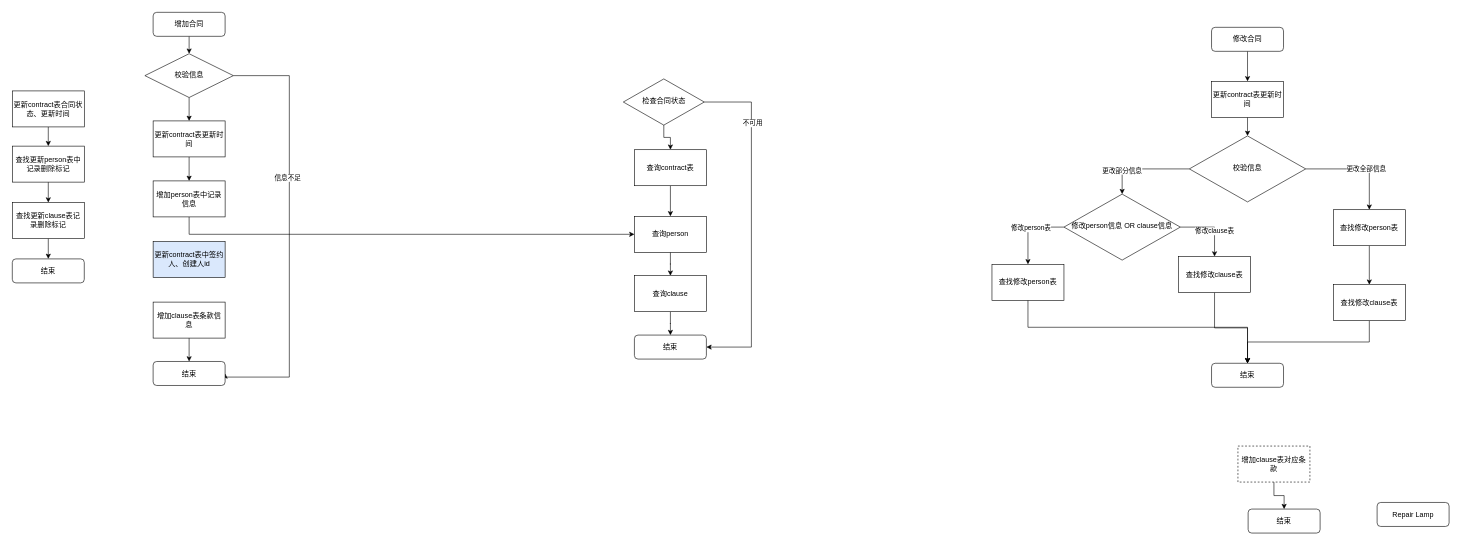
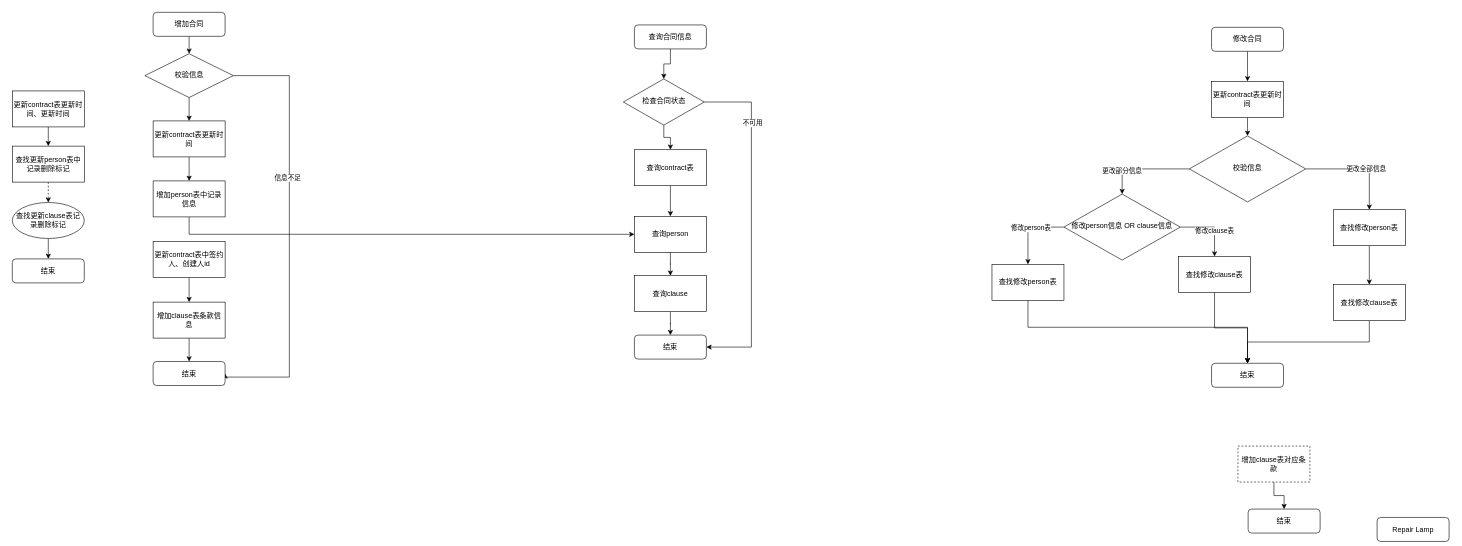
  <mxCell id="0" />
  <mxCell id="1" parent="0" />
  <mxCell id="2" style="edgeStyle=orthogonalEdgeStyle;rounded=0;orthogonalLoop=1;jettySize=auto;html=1;exitX=0.5;exitY=1;exitDx=0;exitDy=0;entryX=0.5;entryY=0;entryDx=0;entryDy=0;" edge="1" parent="1" source="3" target="16"><mxGeometry relative="1" as="geometry" /></mxCell>
  <mxCell id="3" value="修改合同" style="rounded=1;whiteSpace=wrap;html=1;fontSize=12;glass=0;strokeWidth=1;shadow=0;" parent="1" vertex="1"><mxGeometry x="2019" y="45" width="120" height="40" as="geometry" /></mxCell>
  <mxCell id="4" style="edgeStyle=orthogonalEdgeStyle;rounded=0;orthogonalLoop=1;jettySize=auto;html=1;exitX=0;exitY=0.5;exitDx=0;exitDy=0;entryX=0.5;entryY=0;entryDx=0;entryDy=0;" edge="1" parent="1" source="8" target="11"><mxGeometry relative="1" as="geometry" /></mxCell>
  <mxCell id="5" value="修改person表" style="edgeLabel;html=1;align=center;verticalAlign=middle;resizable=0;points=[];" vertex="1" connectable="0" parent="4"><mxGeometry x="0.006" y="4" relative="1" as="geometry"><mxPoint as="offset" /></mxGeometry></mxCell>
  <mxCell id="6" style="edgeStyle=orthogonalEdgeStyle;rounded=0;orthogonalLoop=1;jettySize=auto;html=1;exitX=1;exitY=0.5;exitDx=0;exitDy=0;entryX=0.5;entryY=0;entryDx=0;entryDy=0;" edge="1" parent="1" source="8" target="18"><mxGeometry relative="1" as="geometry" /></mxCell>
  <mxCell id="7" value="修改clause表" style="edgeLabel;html=1;align=center;verticalAlign=middle;resizable=0;points=[];" vertex="1" connectable="0" parent="6"><mxGeometry x="0.182" y="-1" relative="1" as="geometry"><mxPoint as="offset" /></mxGeometry></mxCell>
  <mxCell id="8" value="修改person信息 OR clause信息" style="rhombus;whiteSpace=wrap;html=1;shadow=0;fontFamily=Helvetica;fontSize=12;align=center;strokeWidth=1;spacing=6;spacingTop=-4;" parent="1" vertex="1"><mxGeometry x="1773" y="323" width="194" height="110" as="geometry" /></mxCell>
- <mxCell id="9" value="Repair Lamp" style="rounded=1;whiteSpace=wrap;html=1;fontSize=12;glass=0;strokeWidth=1;shadow=0;" parent="1" vertex="1"><mxGeometry x="2295" y="837" width="120" height="40" as="geometry" /></mxCell>
+ <mxCell id="9" value="Repair Lamp" style="rounded=1;whiteSpace=wrap;html=1;fontSize=12;glass=0;strokeWidth=1;shadow=0;" parent="1" vertex="1"><mxGeometry x="2295" y="862" width="120" height="40" as="geometry" /></mxCell>
  <mxCell id="10" style="edgeStyle=orthogonalEdgeStyle;rounded=0;orthogonalLoop=1;jettySize=auto;html=1;exitX=0.5;exitY=1;exitDx=0;exitDy=0;entryX=0.5;entryY=0;entryDx=0;entryDy=0;" edge="1" parent="1" source="11" target="29"><mxGeometry relative="1" as="geometry"><Array as="points"><mxPoint x="1713" y="545" /><mxPoint x="2079" y="545" /></Array></mxGeometry></mxCell>
  <mxCell id="11" value="&lt;span&gt;查找修改person表&lt;/span&gt;" style="rounded=0;whiteSpace=wrap;html=1;" vertex="1" parent="1"><mxGeometry x="1653" y="440" width="120" height="60" as="geometry" /></mxCell>
  <mxCell id="12" style="edgeStyle=orthogonalEdgeStyle;rounded=0;orthogonalLoop=1;jettySize=auto;html=1;exitX=0.5;exitY=1;exitDx=0;exitDy=0;" edge="1" parent="1" source="13" target="14"><mxGeometry relative="1" as="geometry" /></mxCell>
  <mxCell id="13" value="&lt;span&gt;增加clause表对应条款&lt;/span&gt;" style="rounded=0;whiteSpace=wrap;html=1;dashed=1;" vertex="1" parent="1"><mxGeometry x="2063" y="743" width="120" height="60" as="geometry" /></mxCell>
  <mxCell id="14" value="结束" style="rounded=1;whiteSpace=wrap;html=1;fontSize=12;glass=0;strokeWidth=1;shadow=0;" vertex="1" parent="1"><mxGeometry x="2080" y="848" width="120" height="40" as="geometry" /></mxCell>
  <mxCell id="15" style="edgeStyle=orthogonalEdgeStyle;rounded=0;orthogonalLoop=1;jettySize=auto;html=1;exitX=0.5;exitY=1;exitDx=0;exitDy=0;entryX=0.5;entryY=0;entryDx=0;entryDy=0;" edge="1" parent="1" source="16" target="24"><mxGeometry relative="1" as="geometry" /></mxCell>
  <mxCell id="16" value="更新contract表更新时间" style="rounded=0;whiteSpace=wrap;html=1;" vertex="1" parent="1"><mxGeometry x="2019" y="135" width="120" height="60" as="geometry" /></mxCell>
  <mxCell id="17" style="edgeStyle=orthogonalEdgeStyle;rounded=0;orthogonalLoop=1;jettySize=auto;html=1;exitX=0.5;exitY=1;exitDx=0;exitDy=0;" edge="1" parent="1" source="18" target="29"><mxGeometry relative="1" as="geometry" /></mxCell>
  <mxCell id="18" value="查找修改clause表" style="rounded=0;whiteSpace=wrap;html=1;" vertex="1" parent="1"><mxGeometry x="1964" y="427" width="120" height="60" as="geometry" /></mxCell>
  <mxCell id="19" style="edgeStyle=orthogonalEdgeStyle;rounded=0;orthogonalLoop=1;jettySize=auto;html=1;exitX=0.5;exitY=1;exitDx=0;exitDy=0;" edge="1" parent="1" source="11" target="11"><mxGeometry relative="1" as="geometry" /></mxCell>
  <mxCell id="20" style="edgeStyle=orthogonalEdgeStyle;rounded=0;orthogonalLoop=1;jettySize=auto;html=1;exitX=0;exitY=0.5;exitDx=0;exitDy=0;entryX=0.5;entryY=0;entryDx=0;entryDy=0;entryPerimeter=0;" edge="1" parent="1" source="24" target="8"><mxGeometry relative="1" as="geometry" /></mxCell>
  <mxCell id="21" value="更改部分信息" style="edgeLabel;html=1;align=center;verticalAlign=middle;resizable=0;points=[];" vertex="1" connectable="0" parent="20"><mxGeometry x="0.475" y="-1" relative="1" as="geometry"><mxPoint as="offset" /></mxGeometry></mxCell>
  <mxCell id="22" style="edgeStyle=orthogonalEdgeStyle;rounded=0;orthogonalLoop=1;jettySize=auto;html=1;exitX=1;exitY=0.5;exitDx=0;exitDy=0;entryX=0.5;entryY=0;entryDx=0;entryDy=0;" edge="1" parent="1" source="24" target="26"><mxGeometry relative="1" as="geometry" /></mxCell>
  <mxCell id="23" value="更改全部信息" style="edgeLabel;html=1;align=center;verticalAlign=middle;resizable=0;points=[];" vertex="1" connectable="0" parent="22"><mxGeometry x="0.144" y="1" relative="1" as="geometry"><mxPoint as="offset" /></mxGeometry></mxCell>
  <mxCell id="24" value="校验信息" style="rhombus;whiteSpace=wrap;html=1;shadow=0;fontFamily=Helvetica;fontSize=12;align=center;strokeWidth=1;spacing=6;spacingTop=-4;" vertex="1" parent="1"><mxGeometry x="1982" y="226" width="194" height="110" as="geometry" /></mxCell>
  <mxCell id="25" style="edgeStyle=orthogonalEdgeStyle;rounded=0;orthogonalLoop=1;jettySize=auto;html=1;exitX=0.5;exitY=1;exitDx=0;exitDy=0;entryX=0.5;entryY=0;entryDx=0;entryDy=0;" edge="1" parent="1" source="26" target="28"><mxGeometry relative="1" as="geometry" /></mxCell>
  <mxCell id="26" value="查找修改person表" style="rounded=0;whiteSpace=wrap;html=1;" vertex="1" parent="1"><mxGeometry x="2222" y="349" width="120" height="60" as="geometry" /></mxCell>
  <mxCell id="27" style="edgeStyle=orthogonalEdgeStyle;rounded=0;orthogonalLoop=1;jettySize=auto;html=1;exitX=0.5;exitY=1;exitDx=0;exitDy=0;entryX=0.5;entryY=0;entryDx=0;entryDy=0;" edge="1" parent="1" source="28" target="29"><mxGeometry relative="1" as="geometry" /></mxCell>
  <mxCell id="28" value="查找修改clause表" style="rounded=0;whiteSpace=wrap;html=1;" vertex="1" parent="1"><mxGeometry x="2222" y="474" width="120" height="60" as="geometry" /></mxCell>
  <mxCell id="29" value="结束" style="rounded=1;whiteSpace=wrap;html=1;fontSize=12;glass=0;strokeWidth=1;shadow=0;" vertex="1" parent="1"><mxGeometry x="2019" y="605" width="120" height="40" as="geometry" /></mxCell>
  <mxCell id="30" style="edgeStyle=orthogonalEdgeStyle;rounded=0;orthogonalLoop=1;jettySize=auto;html=1;exitX=0.5;exitY=1;exitDx=0;exitDy=0;entryX=0.5;entryY=0;entryDx=0;entryDy=0;" edge="1" parent="1" source="31" target="39"><mxGeometry relative="1" as="geometry" /></mxCell>
  <mxCell id="31" value="增加合同" style="rounded=1;whiteSpace=wrap;html=1;fontSize=12;glass=0;strokeWidth=1;shadow=0;" vertex="1" parent="1"><mxGeometry x="254.75" y="20" width="120" height="40" as="geometry" /></mxCell>
  <mxCell id="32" style="edgeStyle=orthogonalEdgeStyle;rounded=0;orthogonalLoop=1;jettySize=auto;html=1;exitX=0.5;exitY=1;exitDx=0;exitDy=0;entryX=0.5;entryY=0;entryDx=0;entryDy=0;" edge="1" parent="1" source="33" target="35"><mxGeometry relative="1" as="geometry" /></mxCell>
  <mxCell id="33" value="更新contract表更新时间" style="rounded=0;whiteSpace=wrap;html=1;" vertex="1" parent="1"><mxGeometry x="254.75" y="201" width="120" height="60" as="geometry" /></mxCell>
  <mxCell id="34" style="edgeStyle=orthogonalEdgeStyle;rounded=0;orthogonalLoop=1;jettySize=auto;html=1;exitX=0.5;exitY=1;exitDx=0;exitDy=0;" edge="1" parent="1" source="35" target="55"><mxGeometry relative="1" as="geometry" /></mxCell>
  <mxCell id="35" value="增加person表中记录信息" style="rounded=0;whiteSpace=wrap;html=1;" vertex="1" parent="1"><mxGeometry x="254.75" y="301" width="120" height="60" as="geometry" /></mxCell>
  <mxCell id="36" style="edgeStyle=orthogonalEdgeStyle;rounded=0;orthogonalLoop=1;jettySize=auto;html=1;exitX=0.5;exitY=1;exitDx=0;exitDy=0;entryX=0.5;entryY=0;entryDx=0;entryDy=0;" edge="1" parent="1" source="39" target="33"><mxGeometry relative="1" as="geometry" /></mxCell>
  <mxCell id="37" style="edgeStyle=orthogonalEdgeStyle;rounded=0;orthogonalLoop=1;jettySize=auto;html=1;exitX=1;exitY=0.5;exitDx=0;exitDy=0;entryX=1;entryY=0.5;entryDx=0;entryDy=0;" edge="1" parent="1" source="39" target="44"><mxGeometry relative="1" as="geometry"><mxPoint x="430.88" y="125.391" as="targetPoint" /><Array as="points"><mxPoint x="481.75" y="125" /><mxPoint x="481.75" y="628" /></Array></mxGeometry></mxCell>
  <mxCell id="38" value="信息不足" style="edgeLabel;html=1;align=center;verticalAlign=middle;resizable=0;points=[];" vertex="1" connectable="0" parent="37"><mxGeometry x="-0.257" y="-3" relative="1" as="geometry"><mxPoint as="offset" /></mxGeometry></mxCell>
  <mxCell id="39" value="校验信息" style="rhombus;whiteSpace=wrap;html=1;shadow=0;fontFamily=Helvetica;fontSize=12;align=center;strokeWidth=1;spacing=6;spacingTop=-4;" vertex="1" parent="1"><mxGeometry x="241" y="89" width="147.5" height="73" as="geometry" /></mxCell>
- <mxCell id="41" value="更新contract表中签约人、创建人id" style="rounded=0;whiteSpace=wrap;html=1;fillColor=#dae8fc;" vertex="1" parent="1"><mxGeometry x="254.75" y="402" width="120" height="60" as="geometry" /></mxCell>
+ <mxCell id="40" style="edgeStyle=orthogonalEdgeStyle;rounded=0;orthogonalLoop=1;jettySize=auto;html=1;exitX=0.5;exitY=1;exitDx=0;exitDy=0;entryX=0.5;entryY=0;entryDx=0;entryDy=0;" edge="1" parent="1" source="41" target="43"><mxGeometry relative="1" as="geometry" /></mxCell>
+ <mxCell id="41" value="更新contract表中签约人、创建人id" style="rounded=0;whiteSpace=wrap;html=1;" vertex="1" parent="1"><mxGeometry x="254.75" y="402" width="120" height="60" as="geometry" /></mxCell>
  <mxCell id="42" style="edgeStyle=orthogonalEdgeStyle;rounded=0;orthogonalLoop=1;jettySize=auto;html=1;exitX=0.5;exitY=1;exitDx=0;exitDy=0;entryX=0.5;entryY=0;entryDx=0;entryDy=0;" edge="1" parent="1" source="43" target="44"><mxGeometry relative="1" as="geometry" /></mxCell>
  <mxCell id="43" value="增加clause表条款信息" style="rounded=0;whiteSpace=wrap;html=1;" vertex="1" parent="1"><mxGeometry x="254.75" y="503" width="120" height="60" as="geometry" /></mxCell>
  <mxCell id="44" value="结束" style="rounded=1;whiteSpace=wrap;html=1;fontSize=12;glass=0;strokeWidth=1;shadow=0;" vertex="1" parent="1"><mxGeometry x="254.75" y="602" width="120" height="40" as="geometry" /></mxCell>
  <mxCell id="45" style="edgeStyle=orthogonalEdgeStyle;rounded=0;orthogonalLoop=1;jettySize=auto;html=1;exitX=0.5;exitY=1;exitDx=0;exitDy=0;entryX=0.5;entryY=0;entryDx=0;entryDy=0;" edge="1" parent="1" source="46" target="48"><mxGeometry relative="1" as="geometry" /></mxCell>
- <mxCell id="46" value="更新contract表合同状态、更新时间" style="rounded=0;whiteSpace=wrap;html=1;" vertex="1" parent="1"><mxGeometry x="20" y="151" width="120" height="60" as="geometry" /></mxCell>
- <mxCell id="47" style="edgeStyle=orthogonalEdgeStyle;rounded=0;orthogonalLoop=1;jettySize=auto;html=1;exitX=0.5;exitY=1;exitDx=0;exitDy=0;entryX=0.5;entryY=0;entryDx=0;entryDy=0;" edge="1" parent="1" source="48" target="50"><mxGeometry relative="1" as="geometry" /></mxCell>
+ <mxCell id="46" value="更新contract表更新时间、更新时间" style="rounded=0;whiteSpace=wrap;html=1;" vertex="1" parent="1"><mxGeometry x="20" y="151" width="120" height="60" as="geometry" /></mxCell>
+ <mxCell id="47" style="edgeStyle=orthogonalEdgeStyle;rounded=0;orthogonalLoop=1;jettySize=auto;html=1;exitX=0.5;exitY=1;exitDx=0;exitDy=0;entryX=0.5;entryY=0;entryDx=0;entryDy=0;dashed=1;" edge="1" parent="1" source="48" target="50"><mxGeometry relative="1" as="geometry" /></mxCell>
  <mxCell id="48" value="查找更新person表中记录删除标记" style="rounded=0;whiteSpace=wrap;html=1;" vertex="1" parent="1"><mxGeometry x="20" y="243" width="120" height="60" as="geometry" /></mxCell>
  <mxCell id="49" style="edgeStyle=orthogonalEdgeStyle;rounded=0;orthogonalLoop=1;jettySize=auto;html=1;exitX=0.5;exitY=1;exitDx=0;exitDy=0;entryX=0.5;entryY=0;entryDx=0;entryDy=0;" edge="1" parent="1" source="50" target="51"><mxGeometry relative="1" as="geometry" /></mxCell>
- <mxCell id="50" value="查找更新clause表记录删除标记" style="rounded=0;whiteSpace=wrap;html=1;" vertex="1" parent="1"><mxGeometry x="20" y="337" width="120" height="60" as="geometry" /></mxCell>
+ <mxCell id="50" value="查找更新clause表记录删除标记" style="ellipse;whiteSpace=wrap;html=1;" vertex="1" parent="1"><mxGeometry x="20" y="337" width="120" height="60" as="geometry" /></mxCell>
  <mxCell id="51" value="结束" style="rounded=1;whiteSpace=wrap;html=1;fontSize=12;glass=0;strokeWidth=1;shadow=0;" vertex="1" parent="1"><mxGeometry x="20" y="431" width="120" height="40" as="geometry" /></mxCell>
+ <mxCell id="52" value="" style="edgeStyle=orthogonalEdgeStyle;rounded=0;orthogonalLoop=1;jettySize=auto;html=1;" edge="1" parent="1" source="53" target="63"><mxGeometry relative="1" as="geometry" /></mxCell>
+ <mxCell id="53" value="查询合同信息" style="rounded=1;whiteSpace=wrap;html=1;fontSize=12;glass=0;strokeWidth=1;shadow=0;" vertex="1" parent="1"><mxGeometry x="1057" y="41" width="120" height="40" as="geometry" /></mxCell>
  <mxCell id="54" value="" style="edgeStyle=orthogonalEdgeStyle;rounded=0;orthogonalLoop=1;jettySize=auto;html=1;" edge="1" parent="1" source="55" target="59"><mxGeometry relative="1" as="geometry" /></mxCell>
  <mxCell id="55" value="查询person" style="rounded=0;whiteSpace=wrap;html=1;" vertex="1" parent="1"><mxGeometry x="1057" y="360" width="120" height="60" as="geometry" /></mxCell>
  <mxCell id="56" style="edgeStyle=orthogonalEdgeStyle;rounded=0;orthogonalLoop=1;jettySize=auto;html=1;exitX=0.5;exitY=1;exitDx=0;exitDy=0;" edge="1" parent="1" source="57" target="55"><mxGeometry relative="1" as="geometry" /></mxCell>
  <mxCell id="57" value="查询contract表" style="rounded=0;whiteSpace=wrap;html=1;" vertex="1" parent="1"><mxGeometry x="1057" y="249" width="120" height="60" as="geometry" /></mxCell>
  <mxCell id="58" value="" style="edgeStyle=orthogonalEdgeStyle;rounded=0;orthogonalLoop=1;jettySize=auto;html=1;" edge="1" parent="1" source="59" target="64"><mxGeometry relative="1" as="geometry" /></mxCell>
  <mxCell id="59" value="查询clause" style="rounded=0;whiteSpace=wrap;html=1;" vertex="1" parent="1"><mxGeometry x="1057" y="459" width="120" height="60" as="geometry" /></mxCell>
  <mxCell id="60" value="" style="edgeStyle=orthogonalEdgeStyle;rounded=0;orthogonalLoop=1;jettySize=auto;html=1;" edge="1" parent="1" source="63" target="57"><mxGeometry relative="1" as="geometry" /></mxCell>
  <mxCell id="61" style="edgeStyle=orthogonalEdgeStyle;rounded=0;orthogonalLoop=1;jettySize=auto;html=1;exitX=1;exitY=0.5;exitDx=0;exitDy=0;entryX=1;entryY=0.5;entryDx=0;entryDy=0;" edge="1" parent="1" source="63" target="64"><mxGeometry relative="1" as="geometry"><Array as="points"><mxPoint x="1252" y="169" /><mxPoint x="1252" y="578" /></Array></mxGeometry></mxCell>
  <mxCell id="62" value="不可用" style="edgeLabel;html=1;align=center;verticalAlign=middle;resizable=0;points=[];" vertex="1" connectable="0" parent="61"><mxGeometry x="-0.598" y="1" relative="1" as="geometry"><mxPoint as="offset" /></mxGeometry></mxCell>
  <mxCell id="63" value="检查合同状态" style="rhombus;whiteSpace=wrap;html=1;shadow=0;fontFamily=Helvetica;fontSize=12;align=center;strokeWidth=1;spacing=6;spacingTop=-4;" vertex="1" parent="1"><mxGeometry x="1038.5" y="131" width="135" height="77" as="geometry" /></mxCell>
  <mxCell id="64" value="结束" style="rounded=1;whiteSpace=wrap;html=1;fontSize=12;glass=0;strokeWidth=1;shadow=0;" vertex="1" parent="1"><mxGeometry x="1057" y="558" width="120" height="40" as="geometry" /></mxCell>
